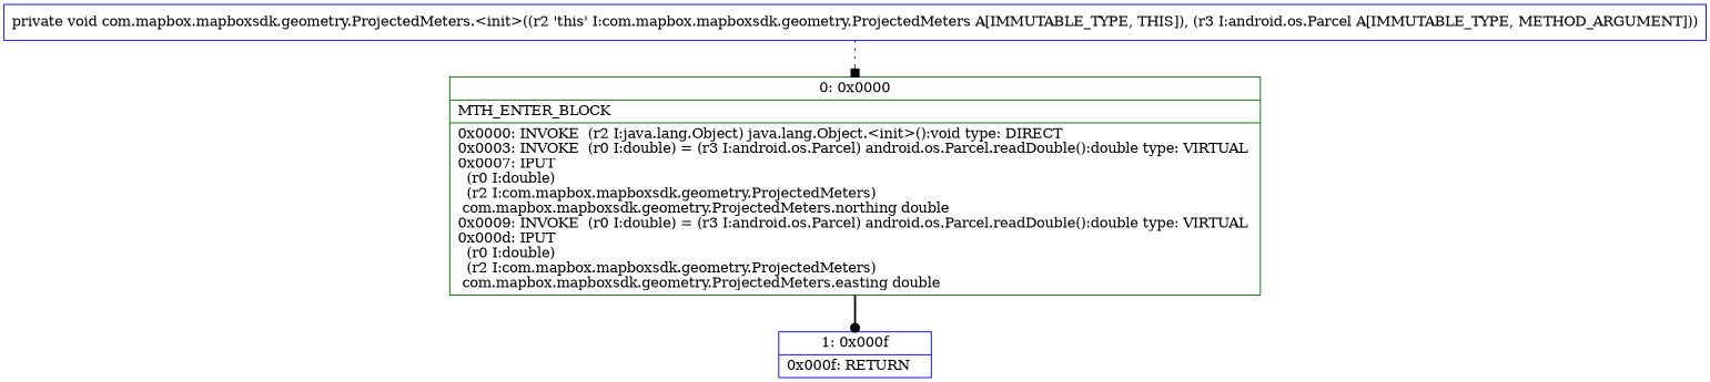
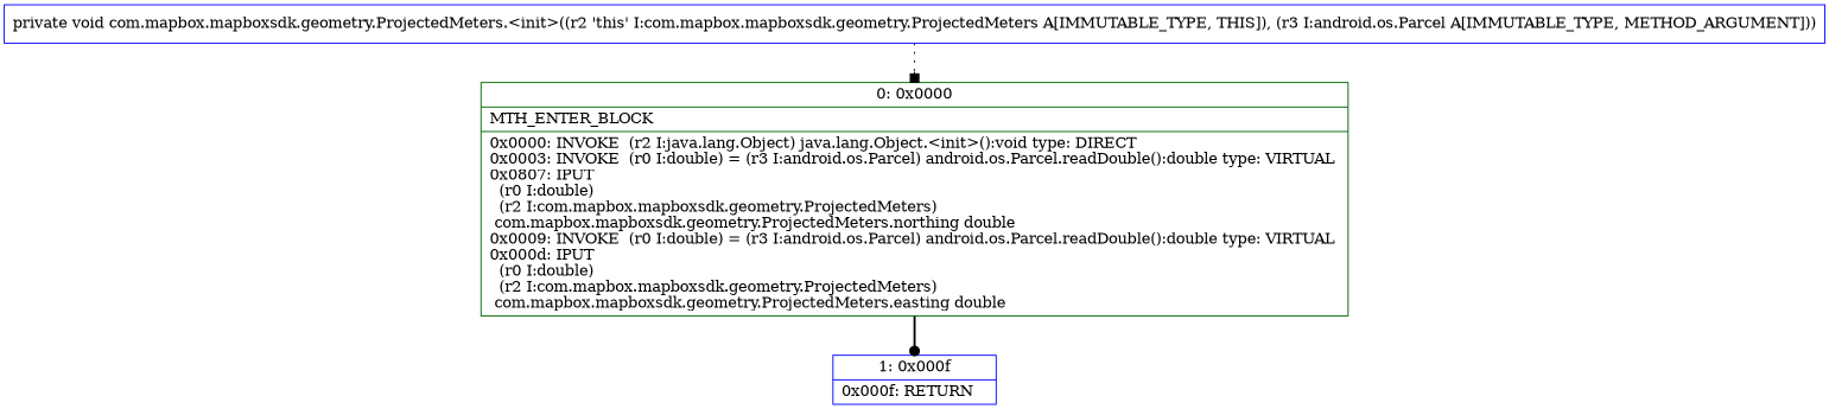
  digraph {
    node [shape=record color=blue]
-   n1 [label="{0\:\ 0x0000|MTH_ENTER_BLOCK\l|0x0000: INVOKE  (r2 I:java.lang.Object) java.lang.Object.\<init\>():void type: DIRECT \l0x0003: INVOKE  (r0 I:double) = (r3 I:android.os.Parcel) android.os.Parcel.readDouble():double type: VIRTUAL \l0x0007: IPUT  \l  (r0 I:double)\l  (r2 I:com.mapbox.mapboxsdk.geometry.ProjectedMeters)\l com.mapbox.mapboxsdk.geometry.ProjectedMeters.northing double \l0x0009: INVOKE  (r0 I:double) = (r3 I:android.os.Parcel) android.os.Parcel.readDouble():double type: VIRTUAL \l0x000d: IPUT  \l  (r0 I:double)\l  (r2 I:com.mapbox.mapboxsdk.geometry.ProjectedMeters)\l com.mapbox.mapboxsdk.geometry.ProjectedMeters.easting double \l}" color=darkgreen]
+   n1 [label="{0\:\ 0x0000|MTH_ENTER_BLOCK\l|0x0000: INVOKE  (r2 I:java.lang.Object) java.lang.Object.\<init\>():void type: DIRECT \l0x0003: INVOKE  (r0 I:double) = (r3 I:android.os.Parcel) android.os.Parcel.readDouble():double type: VIRTUAL \l0x0807: IPUT  \l  (r0 I:double)\l  (r2 I:com.mapbox.mapboxsdk.geometry.ProjectedMeters)\l com.mapbox.mapboxsdk.geometry.ProjectedMeters.northing double \l0x0009: INVOKE  (r0 I:double) = (r3 I:android.os.Parcel) android.os.Parcel.readDouble():double type: VIRTUAL \l0x000d: IPUT  \l  (r0 I:double)\l  (r2 I:com.mapbox.mapboxsdk.geometry.ProjectedMeters)\l com.mapbox.mapboxsdk.geometry.ProjectedMeters.easting double \l}" color=darkgreen]
    n2 [label="{1\:\ 0x000f|0x000f: RETURN   \l}"]
    n3 [label="{private void com.mapbox.mapboxsdk.geometry.ProjectedMeters.\<init\>((r2 'this' I:com.mapbox.mapboxsdk.geometry.ProjectedMeters A[IMMUTABLE_TYPE, THIS]), (r3 I:android.os.Parcel A[IMMUTABLE_TYPE, METHOD_ARGUMENT])) }"]
    n1 -> n2 [style=bold arrowhead=dot]
    n3 -> n1 [style=dotted arrowhead=box]
  }
